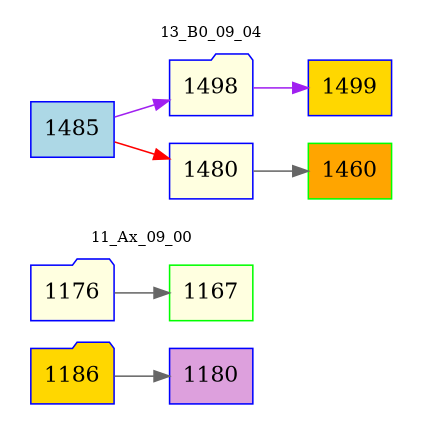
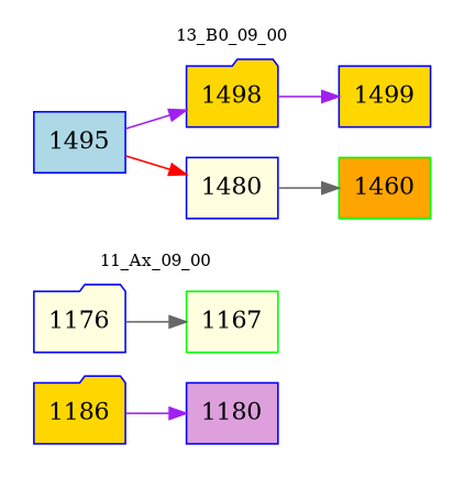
  digraph {
    fontname="DejaVu Serif"
    rankdir=LR
    node [color=blue fillcolor=lightyellow fontname="DejaVu Serif" shape=box style=filled]
    edge [color=gray40 fontname="DejaVu Serif"]
    n1 [label=1176 shape=folder]
    n2 [fillcolor=gold label=1186 shape=folder]
    n3 [color=green label=1167]
    n4 [fillcolor=plum label=1180]
-   n5 [fillcolor=lightblue label=1485]
+   n5 [fillcolor=lightblue label=1495]
    n6 [label=1480]
-   n7 [label=1498 shape=folder]
+   n7 [fillcolor=gold label=1498 shape=folder]
    n8 [color=green fillcolor=orange label=1460]
    n9 [fillcolor=gold label=1499]
    subgraph cluster_1 {
      color=white
      fontsize=10
      label="11_Ax_09_00"
      n1
      n2
      n3
      n4
    }
    subgraph cluster_2 {
      color=white
      fontsize=10
-     label="13_B0_09_04"
+     label="13_B0_09_00"
      n5
      n6
      n7
      n8
      n9
    }
    n1 -> n3
-   n2 -> n4
+   n2 -> n4 [color=purple]
    n5 -> n6 [color=red]
    n5 -> n7 [color=purple]
    n6 -> n8
    n7 -> n9 [color=purple]
  }
